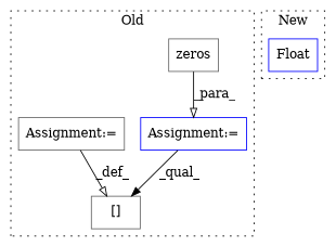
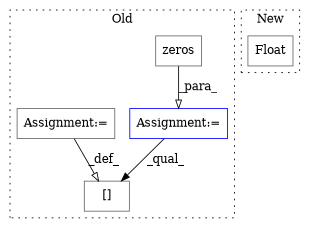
  digraph {
    node [a=32 l=1 shape=box color=gray40]
    edge [arrowhead=onormal]
    n1 [l="11,1" label=zeros s="1991,2058"]
    n2 [a=7 label="Assignment:=" s=1984 color=blue]
    n3 [a=2 l="20,2" label="[]" s="2065,2140"]
    n4 [a=7 label="Assignment:=" s=1939]
-   n5 [l="6,1" label=Float s="1796,1815" color=blue]
+   n5 [l="6,1" label=Float s="1796,1815"]
    subgraph cluster_1 {
      label=Old
      style=dotted
      n1
      n2
      n3
      n4
    }
    subgraph cluster_2 {
      label=New
      style=dotted
      n5
    }
    n1 -> n2 [label=_para_]
    n2 -> n3 [label=_qual_ arrowhead=normal]
    n4 -> n3 [label=_def_]
  }
